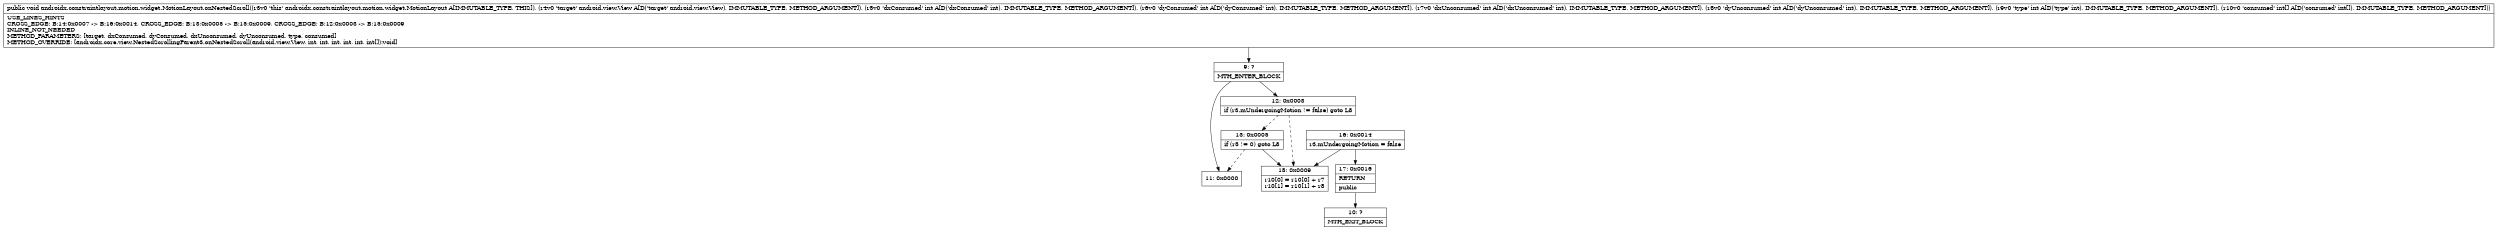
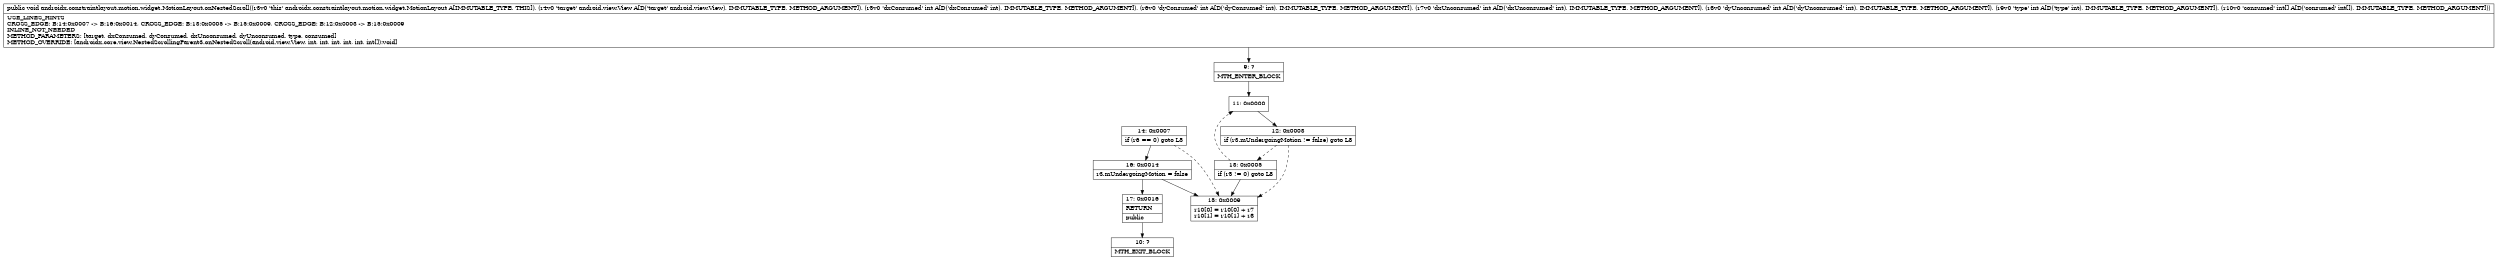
  digraph {
    node [shape=record]
    n1 [label="{9\:\ ?|MTH_ENTER_BLOCK\l}"]
    n2 [label="{11\:\ 0x0000}"]
    n3 [label="{12\:\ 0x0003|if (r3.mUndergoingMotion != false) goto L8\l}"]
    n4 [label="{13\:\ 0x0005|if (r5 != 0) goto L8\l}"]
    n5 [label="{15\:\ 0x0009|r10[0] = r10[0] + r7\lr10[1] = r10[1] + r8\l}"]
+   n6 [label="{14\:\ 0x0007|if (r6 == 0) goto L5\l}"]
    n7 [label="{16\:\ 0x0014|r3.mUndergoingMotion = false\l}"]
    n8 [label="{17\:\ 0x0016|RETURN\l|public\l}"]
    n9 [label="{10\:\ ?|MTH_EXIT_BLOCK\l}"]
    n10 [label="{public void androidx.constraintlayout.motion.widget.MotionLayout.onNestedScroll((r3v0 'this' androidx.constraintlayout.motion.widget.MotionLayout A[IMMUTABLE_TYPE, THIS]), (r4v0 'target' android.view.View A[D('target' android.view.View), IMMUTABLE_TYPE, METHOD_ARGUMENT]), (r5v0 'dxConsumed' int A[D('dxConsumed' int), IMMUTABLE_TYPE, METHOD_ARGUMENT]), (r6v0 'dyConsumed' int A[D('dyConsumed' int), IMMUTABLE_TYPE, METHOD_ARGUMENT]), (r7v0 'dxUnconsumed' int A[D('dxUnconsumed' int), IMMUTABLE_TYPE, METHOD_ARGUMENT]), (r8v0 'dyUnconsumed' int A[D('dyUnconsumed' int), IMMUTABLE_TYPE, METHOD_ARGUMENT]), (r9v0 'type' int A[D('type' int), IMMUTABLE_TYPE, METHOD_ARGUMENT]), (r10v0 'consumed' int[] A[D('consumed' int[]), IMMUTABLE_TYPE, METHOD_ARGUMENT]))  | USE_LINES_HINTS\lCROSS_EDGE: B:14:0x0007 \-\> B:16:0x0014, CROSS_EDGE: B:13:0x0005 \-\> B:15:0x0009, CROSS_EDGE: B:12:0x0003 \-\> B:15:0x0009\lINLINE_NOT_NEEDED\lMETHOD_PARAMETERS: [target, dxConsumed, dyConsumed, dxUnconsumed, dyUnconsumed, type, consumed]\lMETHOD_OVERRIDE: [androidx.core.view.NestedScrollingParent3.onNestedScroll(android.view.View, int, int, int, int, int, int[]):void]\l}"]
    n1 -> n2
-   n1 -> n3
+   n2 -> n3
    n3 -> n4 [style=dashed]
    n3 -> n5 [style=dashed]
    n4 -> n2 [style=dashed]
    n4 -> n5
+   n6 -> n5 [style=dashed]
+   n6 -> n7
    n7 -> n5
    n7 -> n8
    n8 -> n9
    n10 -> n1
  }
